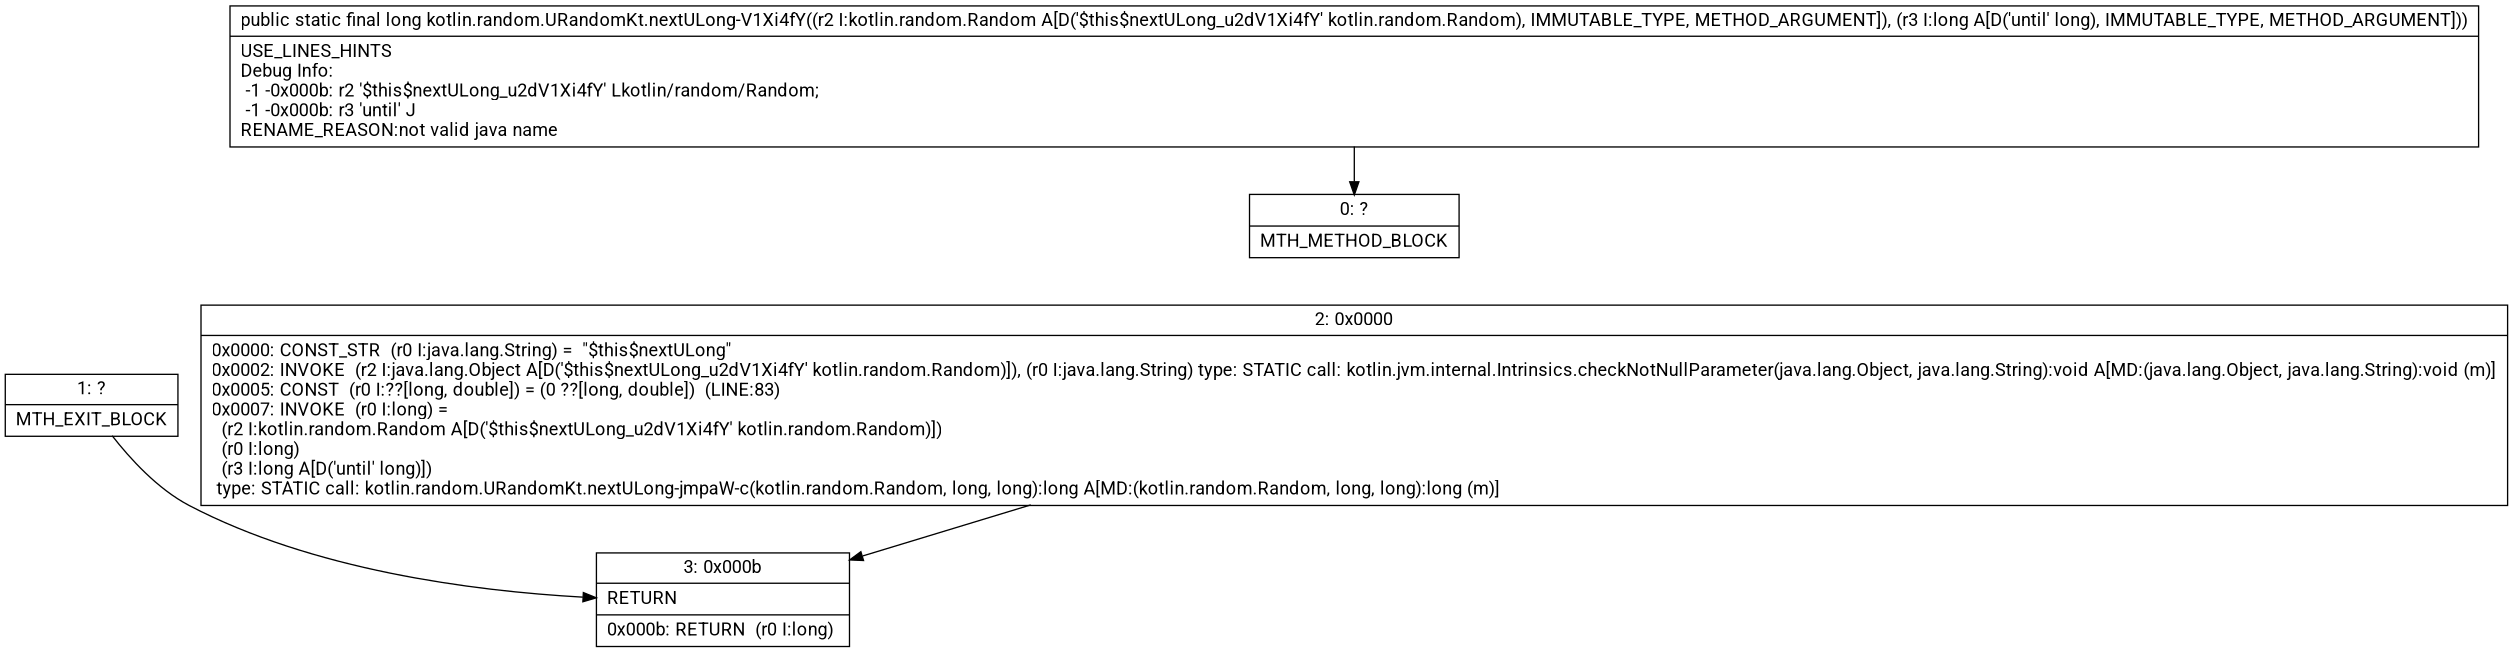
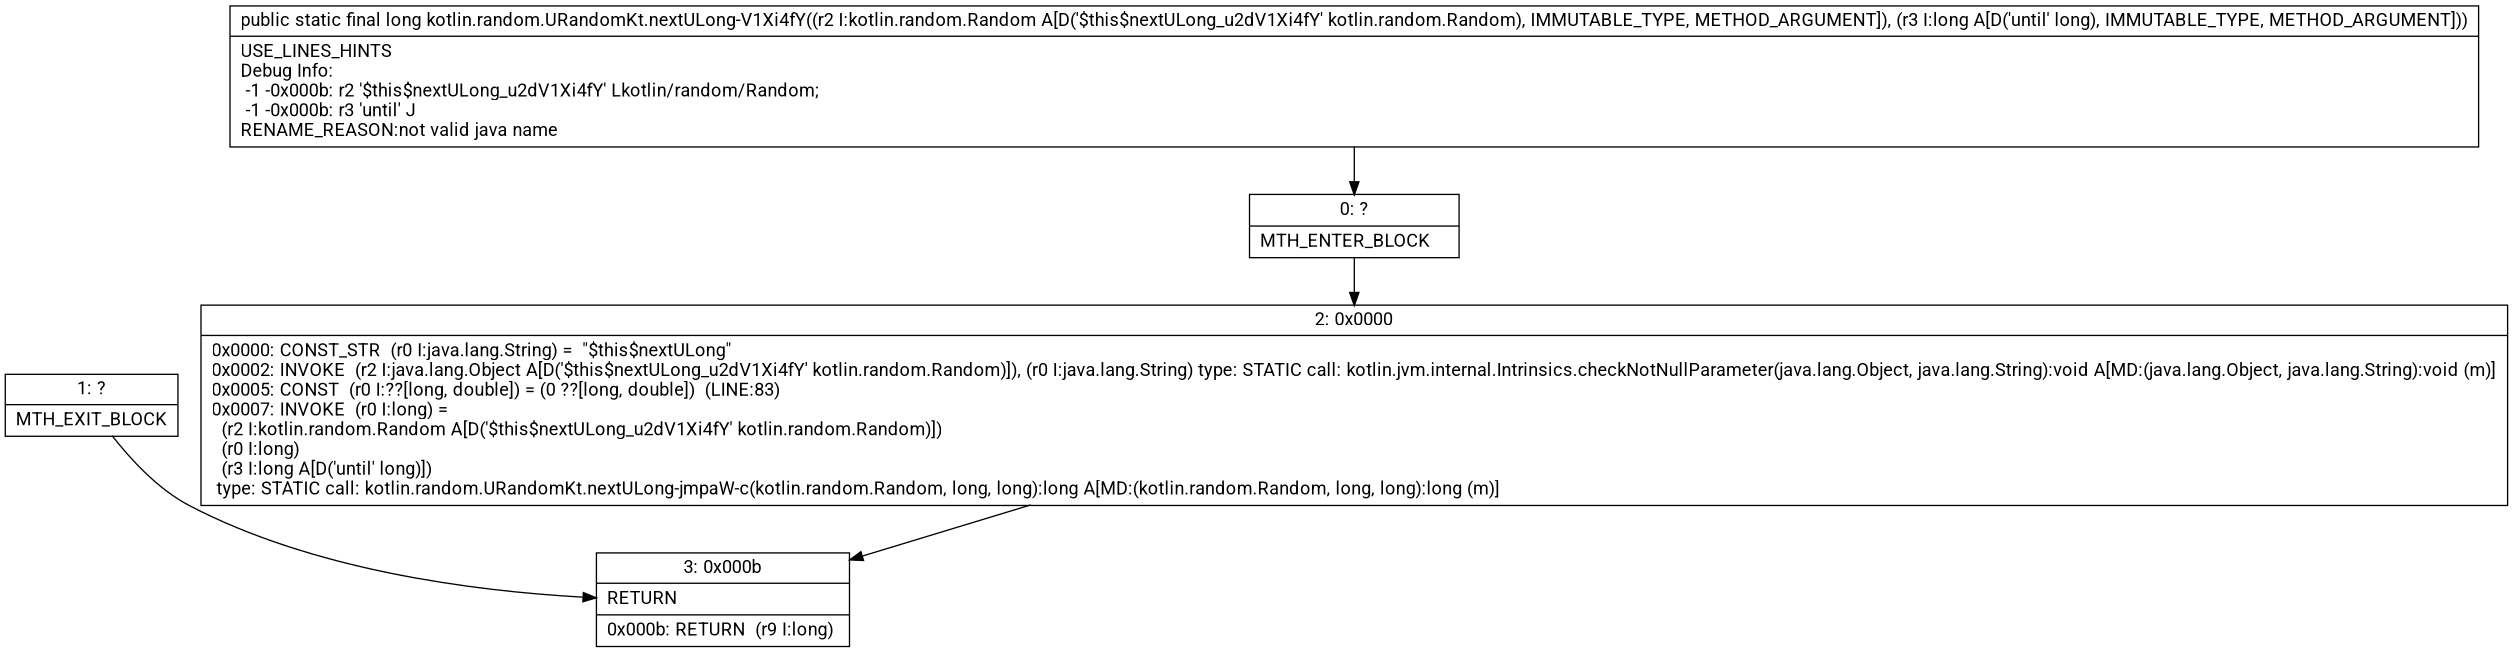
  digraph {
    fontname=Roboto
    node [fontname=Roboto shape=record]
    edge [fontname=Roboto]
-   n1 [label="{0\:\ ?|MTH_METHOD_BLOCK\l}"]
+   n1 [label="{0\:\ ?|MTH_ENTER_BLOCK\l}"]
    n2 [label="{2\:\ 0x0000|0x0000: CONST_STR  (r0 I:java.lang.String) =  \"$this$nextULong\" \l0x0002: INVOKE  (r2 I:java.lang.Object A[D('$this$nextULong_u2dV1Xi4fY' kotlin.random.Random)]), (r0 I:java.lang.String) type: STATIC call: kotlin.jvm.internal.Intrinsics.checkNotNullParameter(java.lang.Object, java.lang.String):void A[MD:(java.lang.Object, java.lang.String):void (m)]\l0x0005: CONST  (r0 I:??[long, double]) = (0 ??[long, double])  (LINE:83)\l0x0007: INVOKE  (r0 I:long) = \l  (r2 I:kotlin.random.Random A[D('$this$nextULong_u2dV1Xi4fY' kotlin.random.Random)])\l  (r0 I:long)\l  (r3 I:long A[D('until' long)])\l type: STATIC call: kotlin.random.URandomKt.nextULong\-jmpaW\-c(kotlin.random.Random, long, long):long A[MD:(kotlin.random.Random, long, long):long (m)]\l}"]
-   n3 [label="{3\:\ 0x000b|RETURN\l|0x000b: RETURN  (r0 I:long) \l}"]
+   n3 [label="{3\:\ 0x000b|RETURN\l|0x000b: RETURN  (r9 I:long) \l}"]
    n4 [label="{1\:\ ?|MTH_EXIT_BLOCK\l}"]
    n5 [label="{public static final long kotlin.random.URandomKt.nextULong\-V1Xi4fY((r2 I:kotlin.random.Random A[D('$this$nextULong_u2dV1Xi4fY' kotlin.random.Random), IMMUTABLE_TYPE, METHOD_ARGUMENT]), (r3 I:long A[D('until' long), IMMUTABLE_TYPE, METHOD_ARGUMENT]))  | USE_LINES_HINTS\lDebug Info:\l  \-1 \-0x000b: r2 '$this$nextULong_u2dV1Xi4fY' Lkotlin\/random\/Random;\l  \-1 \-0x000b: r3 'until' J\lRENAME_REASON:not valid java name\l}"]
+   n1 -> n2
    n2 -> n3
    n4 -> n3
    n5 -> n1
  }
